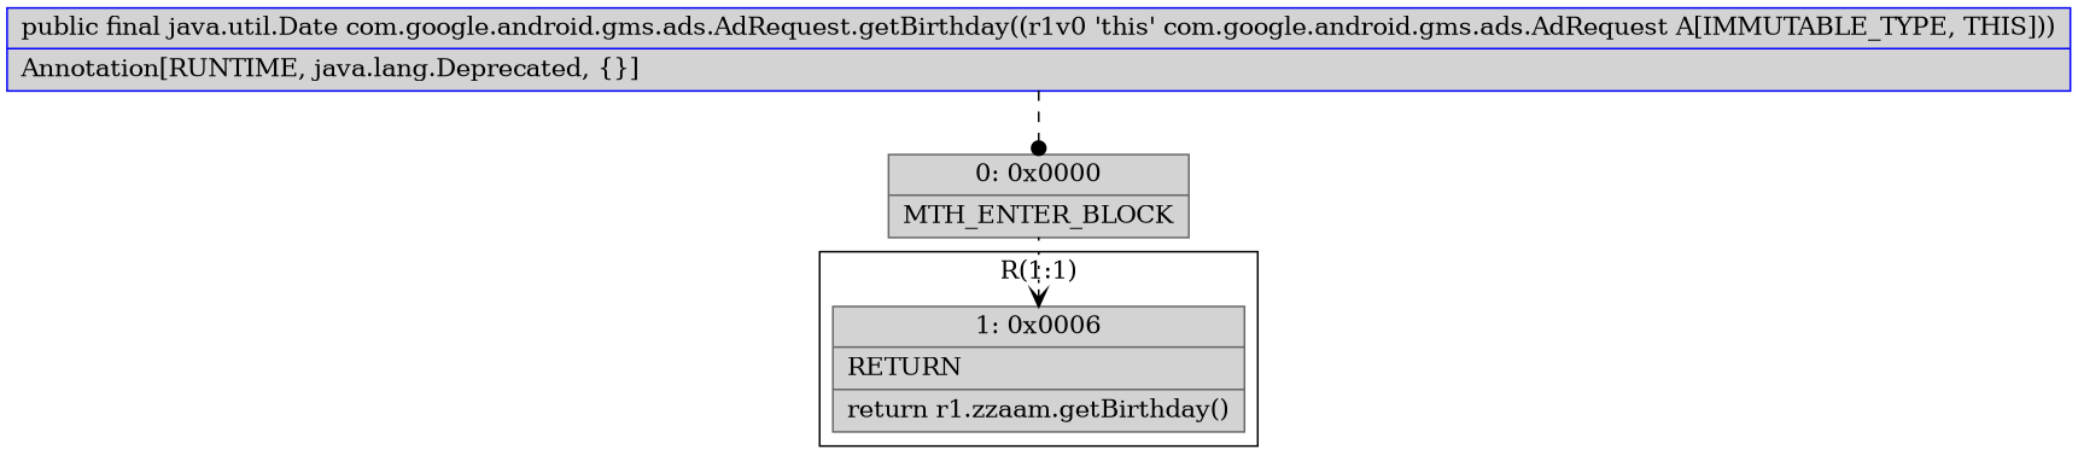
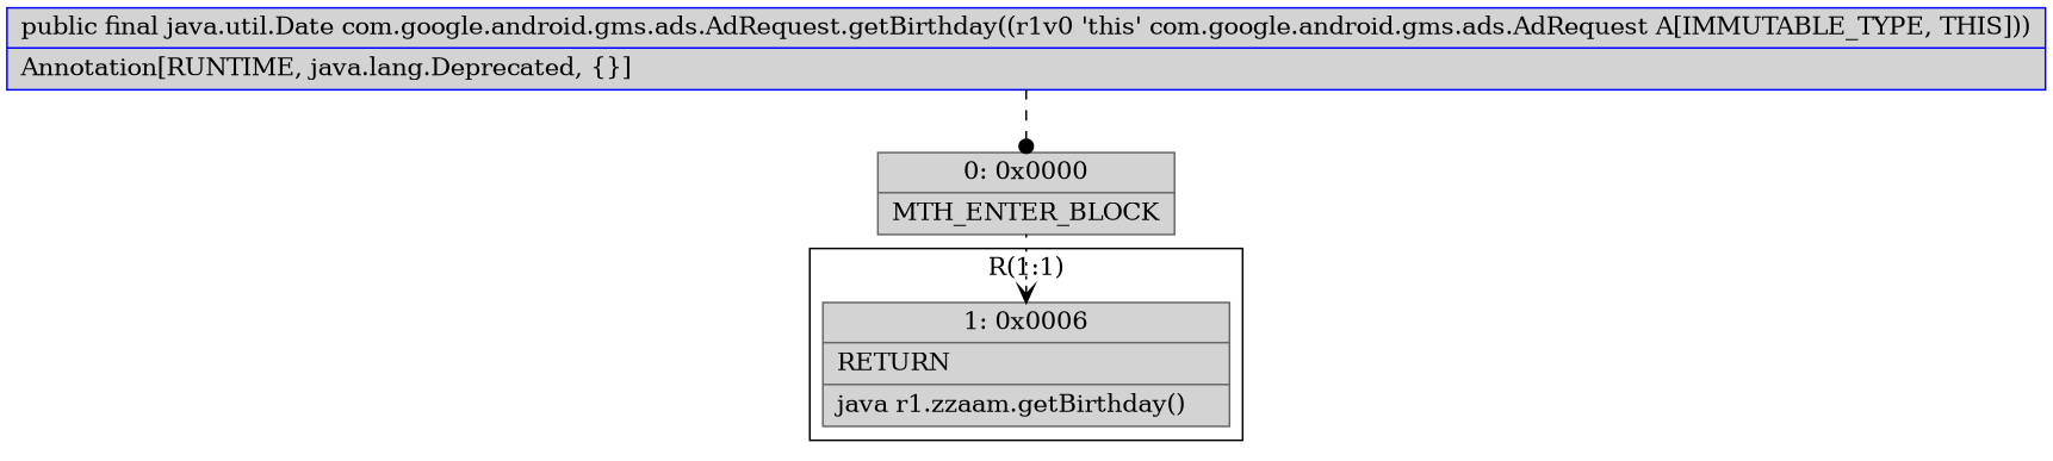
  digraph {
    node [color=gray40 shape=record style=filled fillcolor=lightgrey]
-   n1 [label="{1\:\ 0x0006|RETURN\l|return r1.zzaam.getBirthday()\l}"]
+   n1 [label="{1\:\ 0x0006|RETURN\l|java r1.zzaam.getBirthday()\l}"]
    n2 [label="{0\:\ 0x0000|MTH_ENTER_BLOCK\l}"]
    n3 [label="{public final java.util.Date com.google.android.gms.ads.AdRequest.getBirthday((r1v0 'this' com.google.android.gms.ads.AdRequest A[IMMUTABLE_TYPE, THIS]))  | Annotation[RUNTIME, java.lang.Deprecated, \{\}]\l}" color=blue]
    subgraph cluster_1 {
      label="R(1:1)"
      n1
    }
    n2 -> n1 [style=dotted arrowhead=vee]
    n3 -> n2 [style=dashed arrowhead=dot]
  }
